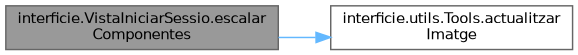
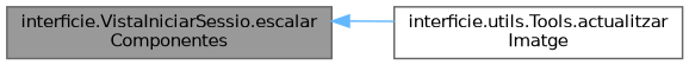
  digraph {
    rankdir=LR
    node [fontname=Helvetica fontsize=10 shape=box style=filled]
    n1 [color=gray40 fillcolor=grey60 fontcolor=black height=0.2 label="interficie.VistaIniciarSessio.escalar\lComponentes" width=0.4]
    n2 [color=grey40 fillcolor=white height=0.2 label="interficie.utils.Tools.actualitzar\lImatge" width=0.4]
-   n1 -> n2 [color=steelblue1 fontname=Helvetica fontsize=10 labelfontname=Helvetica labelfontsize=10 style=solid]
+   n2 -> n1 [color=steelblue1 fontname=Helvetica fontsize=10 labelfontname=Helvetica labelfontsize=10 style=solid]
  }
